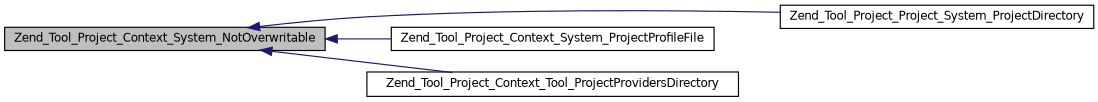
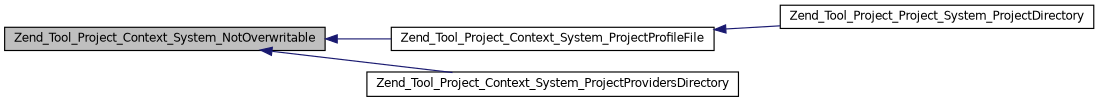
  digraph {
    rankdir=LR
    node [color=black fillcolor=white fontname=Helvetica fontsize=10 shape=record style=filled]
    edge [color=midnightblue dir=back fontname=Helvetica fontsize=10 labelfontname=Helvetica labelfontsize=10 style=solid]
    n1 [fillcolor=grey75 fontcolor=black height=0.2 label=Zend_Tool_Project_Context_System_NotOverwritable width=0.4]
    n2 [height=0.2 label=Zend_Tool_Project_Project_System_ProjectDirectory width=0.4]
    n3 [height=0.2 label=Zend_Tool_Project_Context_System_ProjectProfileFile width=0.4]
-   n4 [height=0.2 label=Zend_Tool_Project_Context_Tool_ProjectProvidersDirectory width=0.4]
-   n1 -> n2
+   n4 [height=0.2 label=Zend_Tool_Project_Context_System_ProjectProvidersDirectory width=0.4]
+   n3 -> n2
    n1 -> n3
    n1 -> n4
  }
